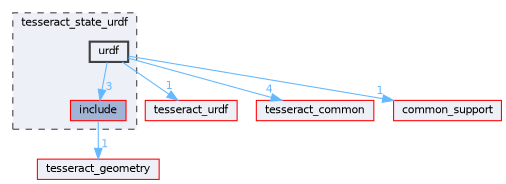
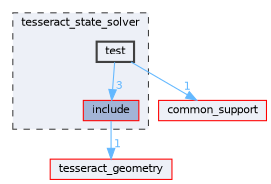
  digraph {
    compound=true
    node [color=red fillcolor="#edf0f7" fontname=Helvetica fontsize=10 shape=box style=filled]
    edge [color=steelblue1 fontcolor=steelblue1 fontname=Helvetica fontsize=10 headlabel=1 labeldistance=1.5 labelfontname=Helvetica labelfontsize=10]
    n1 [fillcolor="#a2b4d6" height=0.2 label=include width=0.4]
-   n2 [color=grey25 height=0.2 label=urdf style="filled,bold" width=0.4]
+   n2 [color=grey25 height=0.2 label=test style="filled,bold" width=0.4]
    n3 [height=0.2 label=tesseract_geometry width=0.4]
-   n4 [height=0.2 label=tesseract_urdf width=0.4]
-   n5 [height=0.2 label=tesseract_common width=0.4]
    n6 [height=0.2 label=common_support width=0.4]
    subgraph cluster_1 {
      bgcolor="#edf0f7"
      fontname=Helvetica
      fontsize=10
-     label=tesseract_state_urdf
+     label=tesseract_state_solver
      pencolor=grey25
      style="filled,dashed"
      n1
      n2
    }
    n1 -> n3
    n2 -> n1 [headlabel=3]
-   n2 -> n4
-   n2 -> n5 [headlabel=4]
    n2 -> n6
  }
